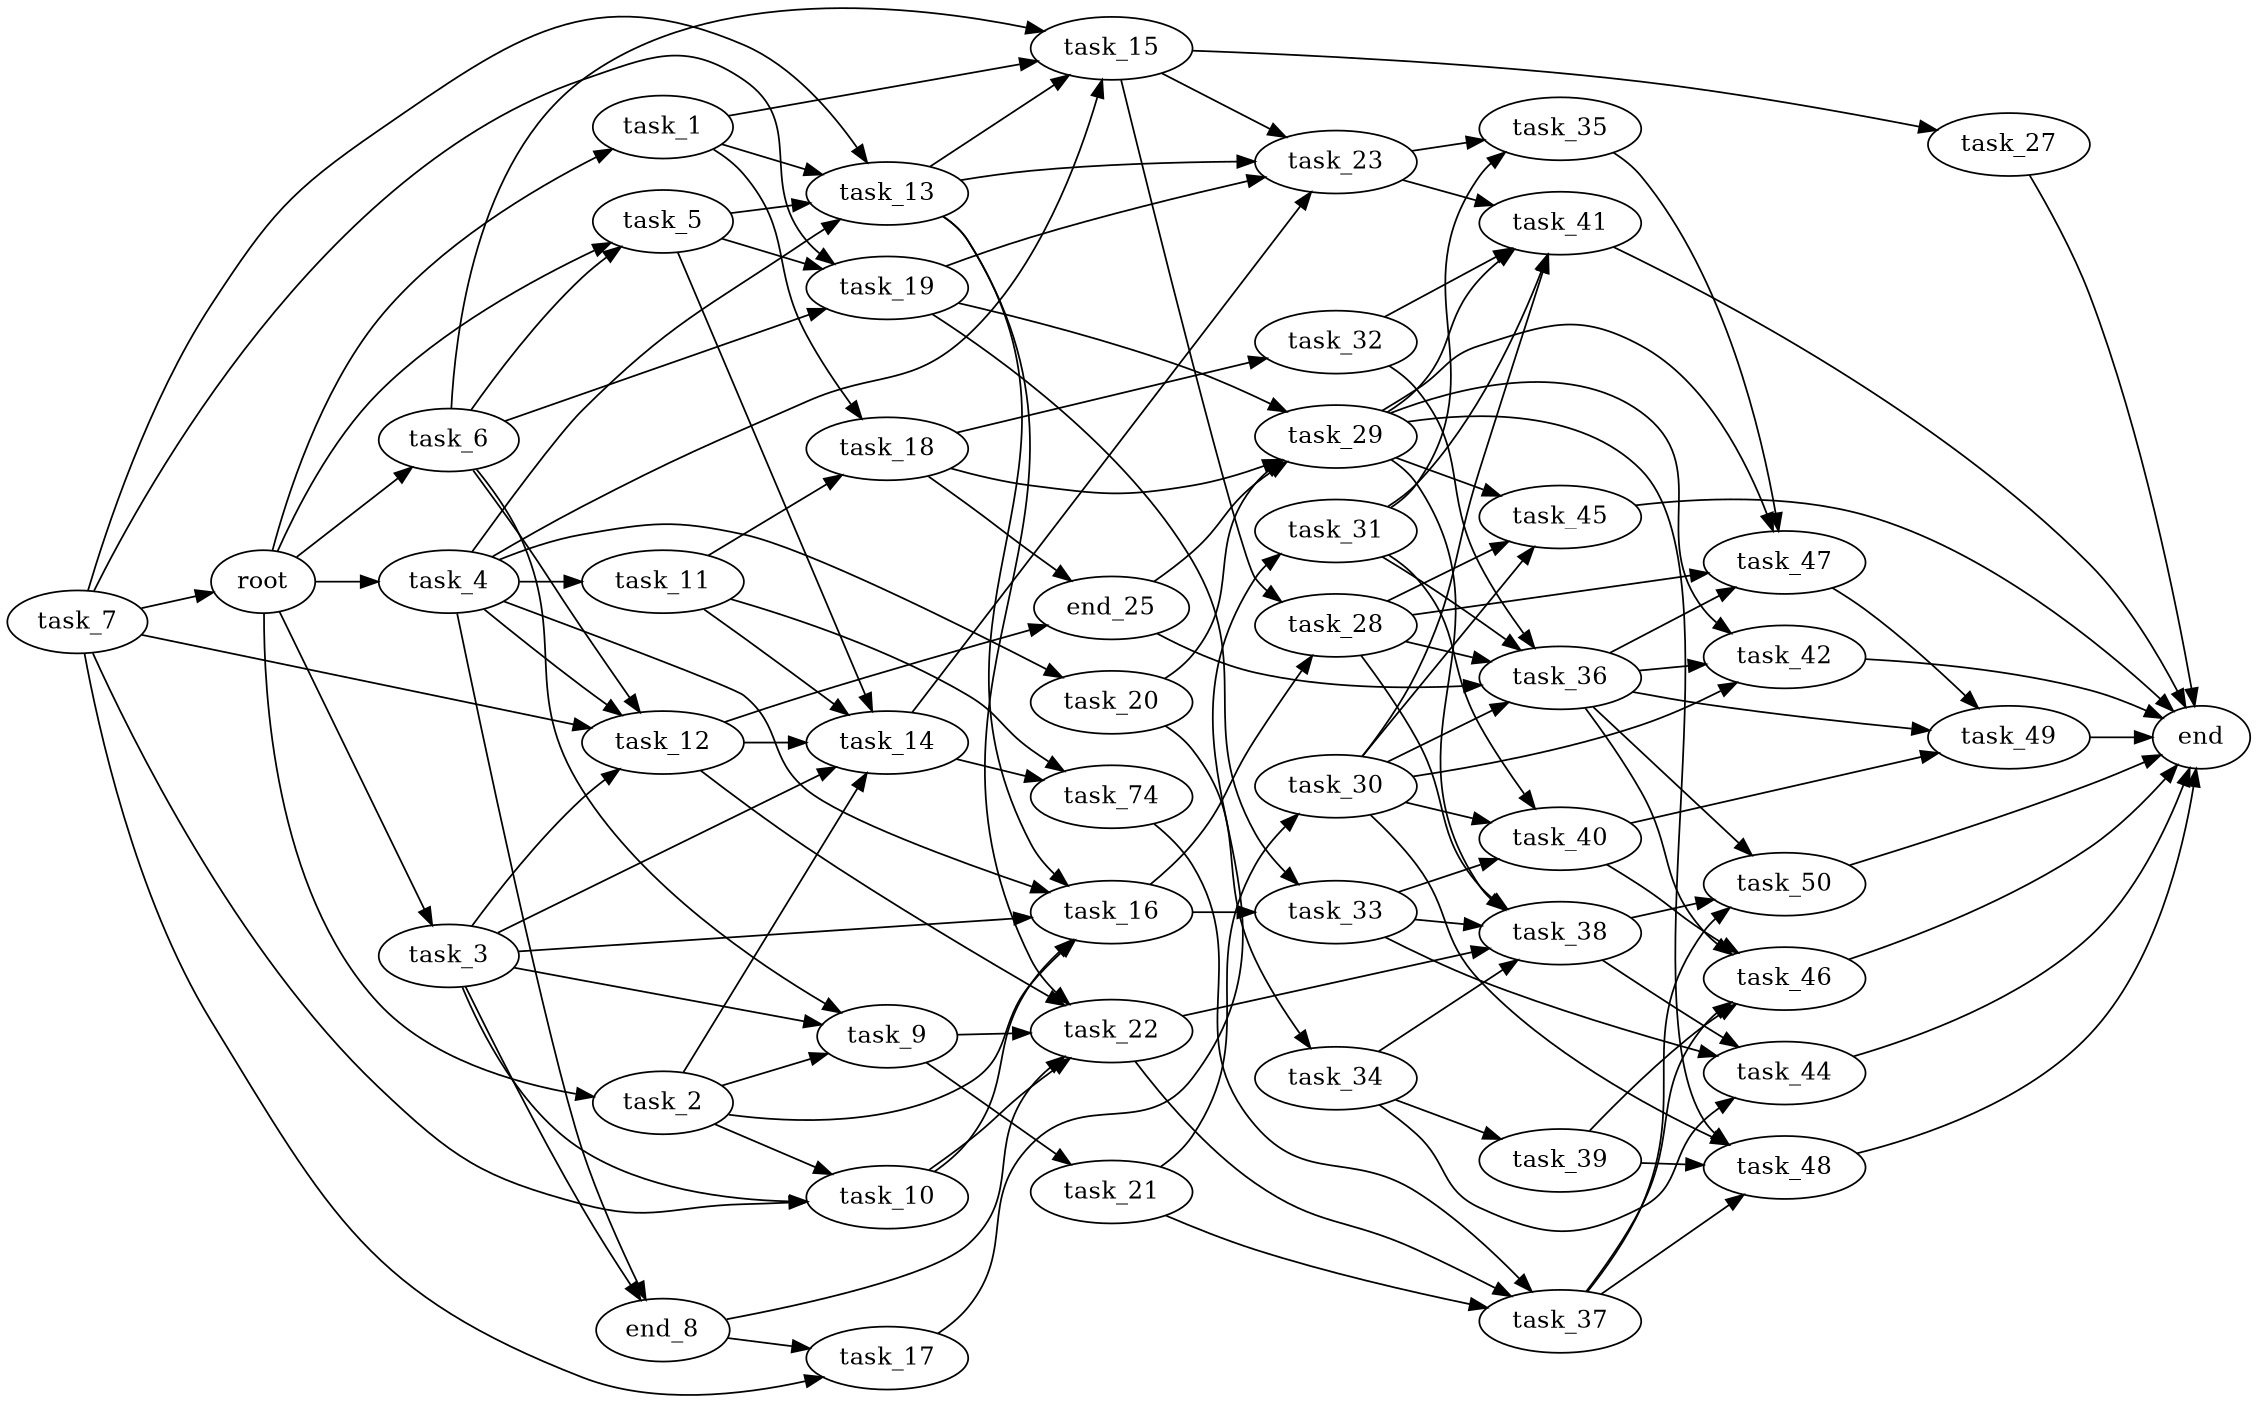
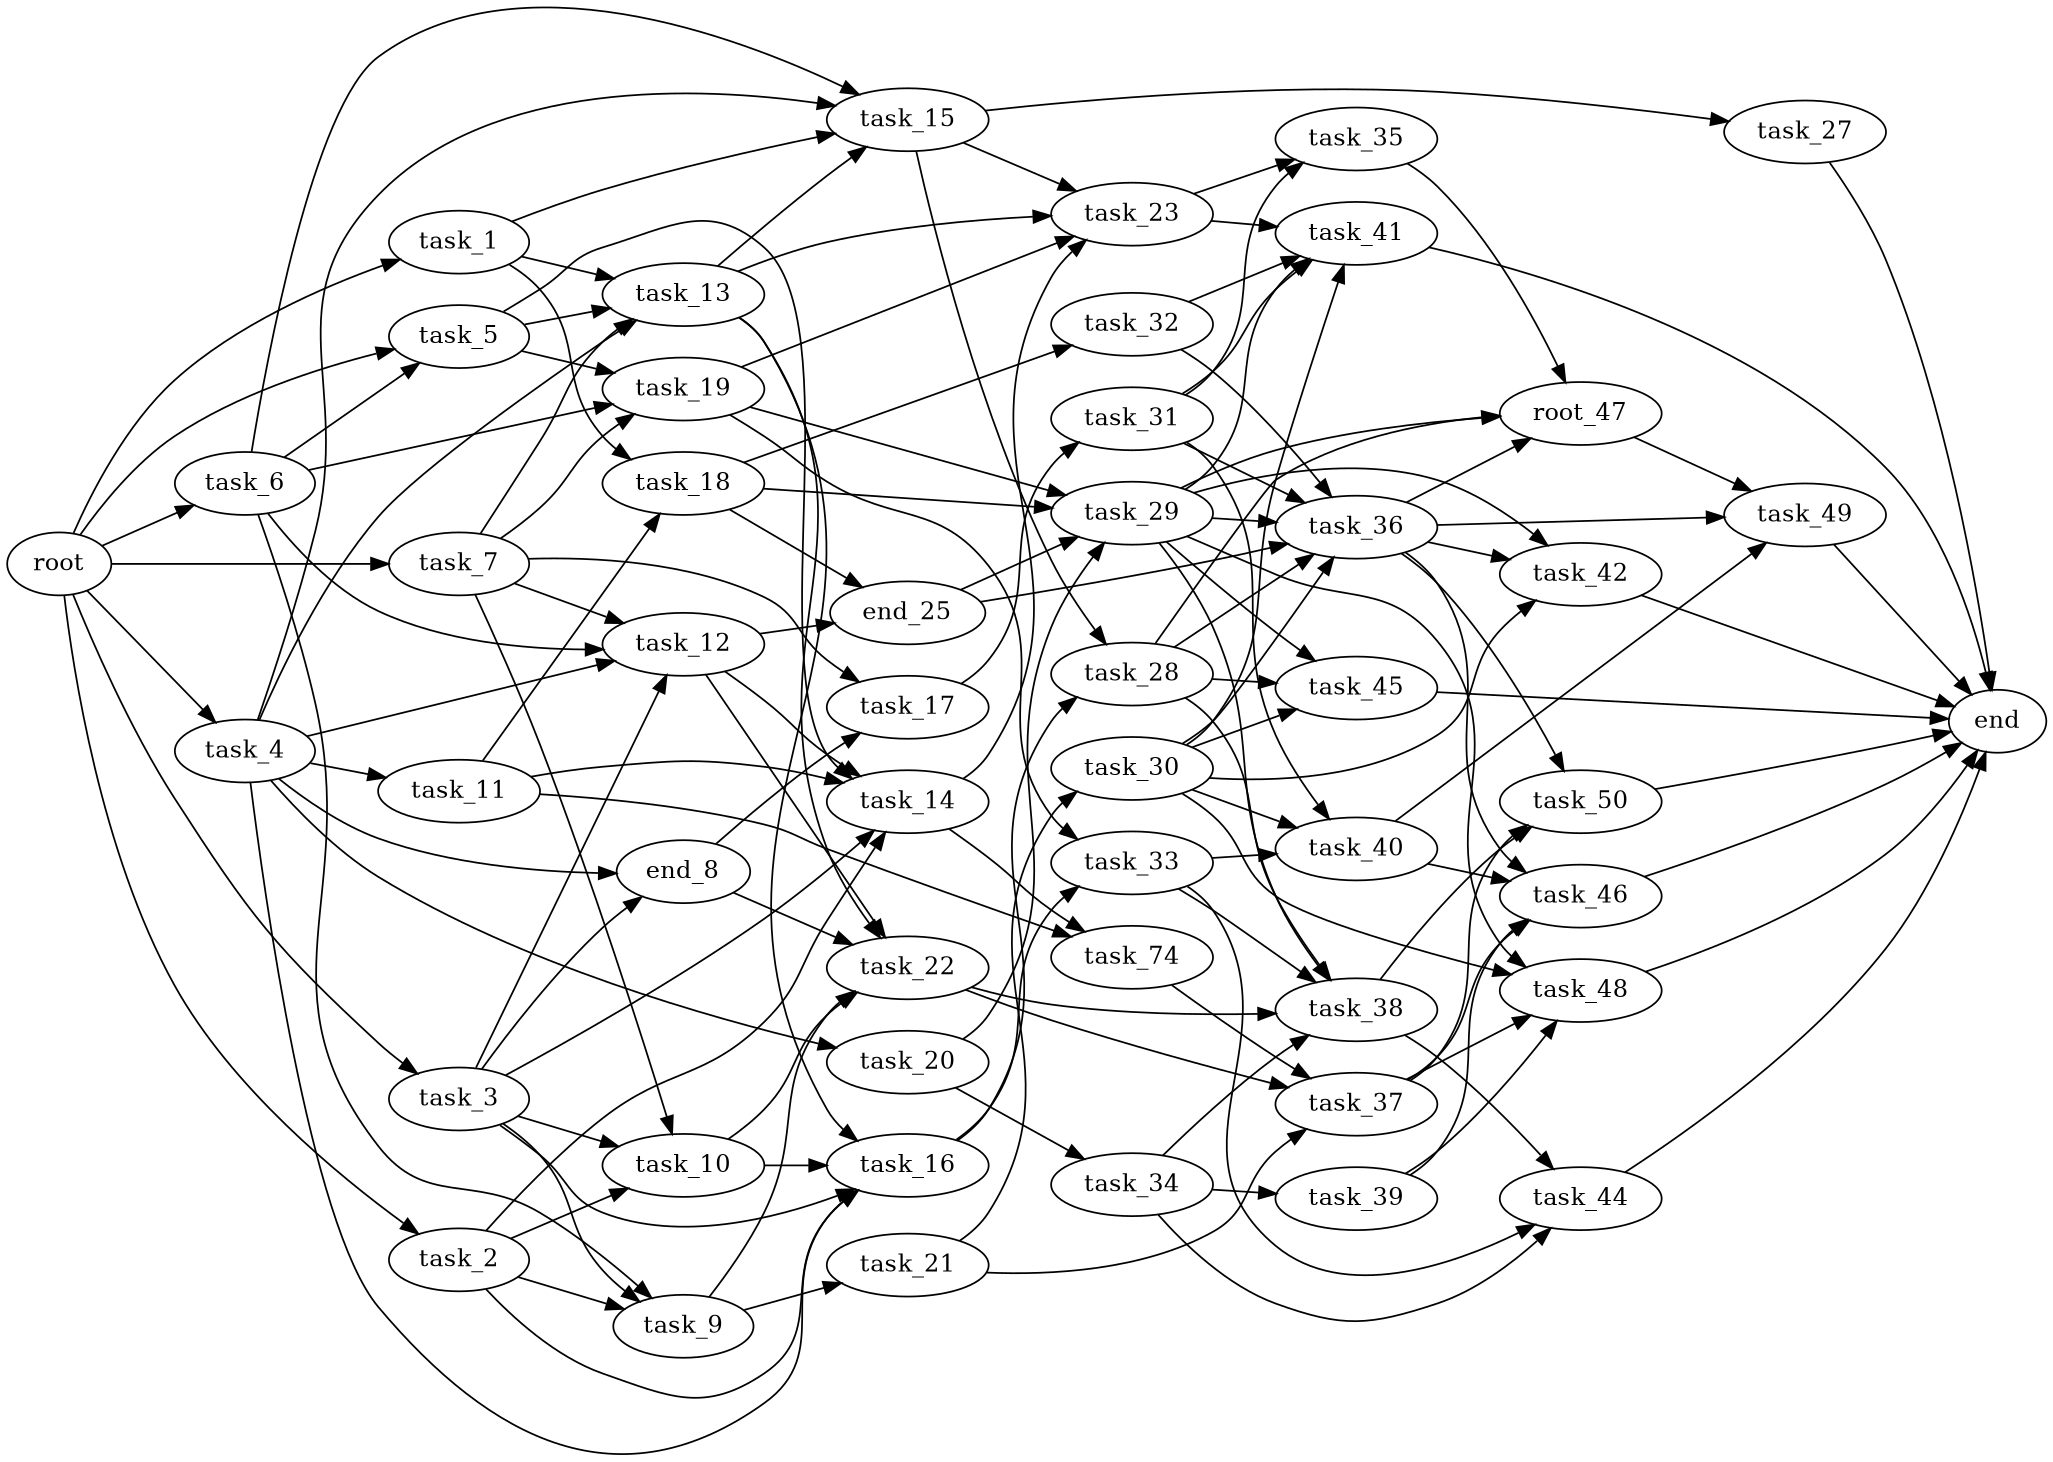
  digraph {
    rankdir=LR
    task_23
    task_35
    task_41
-   task_47
+   task_47 [label=root_47]
    end
    task_31
    task_36
    task_40
    task_50
    task_46
    task_42
    task_49
    n13 [label=end_8]
    task_17
    task_22
    task_38
    task_37
    task_20
    task_29
    task_34
    task_48
    task_45
    task_39
    task_44
    task_19
    task_33
    task_13
    task_15
    task_16
    task_28
    task_27
    task_1
    task_18
    n34 [label=end_25]
    task_32
    task_4
    task_11
    task_12
    n39 [label=task_74]
    task_14
    task_10
    task_2
    task_9
    task_21
    task_6
    task_5
    task_7
    task_30
    root
    task_3
    task_23 -> task_35
    task_23 -> task_41
    task_35 -> task_47
    task_41 -> end
    task_47 -> task_49
    task_31 -> task_35
    task_31 -> task_41
    task_31 -> task_36
    task_31 -> task_40
    task_36 -> task_47
    task_36 -> task_50
    task_36 -> task_46
    task_36 -> task_42
    task_36 -> task_49
    task_40 -> task_46
    task_40 -> task_49
    task_50 -> end
    task_46 -> end
    task_42 -> end
    task_49 -> end
    n13 -> task_17
    n13 -> task_22
    task_17 -> task_31
    task_22 -> task_38
    task_22 -> task_37
    task_38 -> task_50
    task_38 -> task_44
    task_37 -> task_50
    task_37 -> task_46
    task_37 -> task_48
    task_20 -> task_29
    task_20 -> task_34
    task_29 -> task_41
    task_29 -> task_47
+   task_29 -> task_36
    task_29 -> task_42
    task_29 -> task_38
    task_29 -> task_48
    task_29 -> task_45
    task_34 -> task_38
    task_34 -> task_39
    task_34 -> task_44
    task_48 -> end
    task_45 -> end
    task_39 -> task_46
    task_39 -> task_48
    task_44 -> end
    task_19 -> task_23
    task_19 -> task_29
    task_19 -> task_33
    task_33 -> task_40
    task_33 -> task_38
    task_33 -> task_44
    task_13 -> task_23
    task_13 -> task_22
    task_13 -> task_15
    task_13 -> task_16
    task_15 -> task_23
    task_15 -> task_28
    task_15 -> task_27
    task_16 -> task_33
    task_16 -> task_28
    task_28 -> task_47
    task_28 -> task_36
    task_28 -> task_38
    task_28 -> task_45
    task_27 -> end
    task_1 -> task_13
    task_1 -> task_15
    task_1 -> task_18
    task_18 -> task_29
    task_18 -> n34
    task_18 -> task_32
    n34 -> task_36
    n34 -> task_29
    task_32 -> task_41
    task_32 -> task_36
    task_4 -> n13
    task_4 -> task_20
    task_4 -> task_13
    task_4 -> task_15
    task_4 -> task_16
    task_4 -> task_11
    task_4 -> task_12
    task_11 -> task_18
    task_11 -> n39
    task_11 -> task_14
    task_12 -> task_22
    task_12 -> n34
    task_12 -> task_14
    n39 -> task_37
    task_14 -> task_23
    task_14 -> n39
    task_10 -> task_22
    task_10 -> task_16
    task_2 -> task_16
    task_2 -> task_14
    task_2 -> task_10
    task_2 -> task_9
    task_9 -> task_22
    task_9 -> task_21
    task_21 -> task_37
    task_21 -> task_30
    task_6 -> task_19
    task_6 -> task_15
    task_6 -> task_12
    task_6 -> task_9
    task_6 -> task_5
    task_5 -> task_19
    task_5 -> task_13
    task_5 -> task_14
    task_7 -> task_17
    task_7 -> task_19
    task_7 -> task_13
    task_7 -> task_12
    task_7 -> task_10
    task_30 -> task_41
    task_30 -> task_36
    task_30 -> task_40
    task_30 -> task_42
    task_30 -> task_48
    task_30 -> task_45
    root -> task_1
    root -> task_4
    root -> task_2
    root -> task_6
    root -> task_5
-   task_7 -> root
+   root -> task_7
    root -> task_3
    task_3 -> n13
    task_3 -> task_16
    task_3 -> task_12
    task_3 -> task_14
    task_3 -> task_10
    task_3 -> task_9
  }
